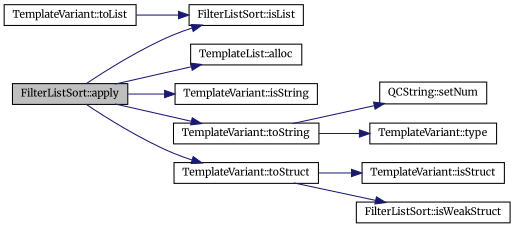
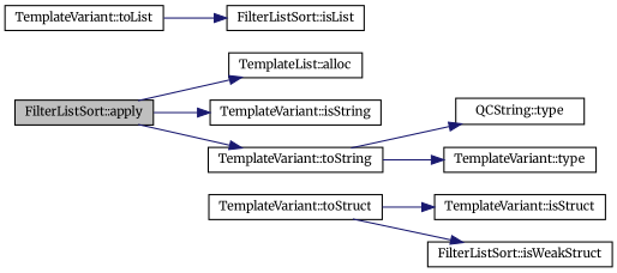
  digraph {
    fontname=Merriweather
    rankdir=LR
    node [color=black fillcolor=white fontname=Merriweather fontsize=10 shape=record style=filled]
    edge [color=midnightblue fontname=Merriweather fontsize=10 labelfontname=Helvetica labelfontsize=10 style=solid]
    n1 [fillcolor=grey75 fontcolor=black height=0.2 label="FilterListSort::apply" width=0.4]
    n2 [height=0.2 label="TemplateList::alloc" width=0.4]
    n3 [height=0.2 label="FilterListSort::isList" width=0.4]
    n4 [height=0.2 label="TemplateVariant::isString" width=0.4]
    n5 [height=0.2 label="TemplateVariant::toString" width=0.4]
    n6 [height=0.2 label="TemplateVariant::toStruct" width=0.4]
    n7 [height=0.2 label="TemplateVariant::toList" width=0.4]
-   n8 [height=0.2 label="QCString::setNum" width=0.4]
+   n8 [height=0.2 label="QCString::type" width=0.4]
    n9 [height=0.2 label="TemplateVariant::type" width=0.4]
    n10 [height=0.2 label="TemplateVariant::isStruct" width=0.4]
    n11 [height=0.2 label="FilterListSort::isWeakStruct" width=0.4]
    n1 -> n2
-   n1 -> n3
    n1 -> n4
    n1 -> n5
-   n1 -> n6
    n5 -> n8
    n5 -> n9
    n6 -> n10
    n6 -> n11
    n7 -> n3
  }
